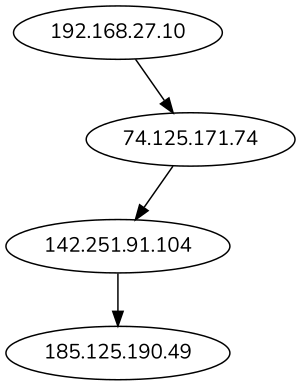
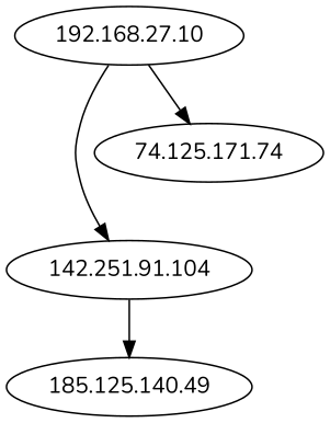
  digraph {
    fontname=Nunito
    node [activity_score=1.00 fontname=Nunito out_degree=0]
    edge [conn_state_other=0.00 conn_state_partial=0.00 conn_state_rejected_reset=0.00 conn_state_successful=1.00 conn_state_suspicious=0.00 dst_port_type=0.00 fontname=Nunito history_length=0.80 local_orig=1.00 local_resp=0.00 protocol_ICMP=0.00 protocol_TCP=1.00 protocol_UDP=0.00 protocol_UNKNOWN=0.00 service_DNS=0.00 service_FTP=0.00 service_HTTP=0.00 service_SSH=0.00 service_UNKNOWN=1.00 src_port_type=1.00 timestamp_cos=-0.79]
    "192.168.27.10" [degree=383 in_degree=0 out_degree=383 total_connections=383]
    "142.251.91.104" [activity_score=0.19 degree=2 in_degree=2 total_connections=2]
    "74.125.171.74" [degree=139 in_degree=139 total_connections=139]
-   "185.125.190.49" [activity_score=0.10 degree=1 in_degree=1 total_connections=1]
-   "74.125.171.74" -> "142.251.91.104" [orig_bytes=0.55 orig_ip_bytes=0.57 orig_pkts=0.19 resp_bytes=0.61 resp_ip_bytes=0.62 resp_pkts=0.18 timestamp_sin=0.62]
+   "185.125.190.49" [activity_score=0.10 degree=1 in_degree=1 total_connections=1 label="185.125.140.49"]
+   "192.168.27.10" -> "142.251.91.104" [orig_bytes=0.55 orig_ip_bytes=0.57 orig_pkts=0.19 resp_bytes=0.61 resp_ip_bytes=0.62 resp_pkts=0.18 timestamp_sin=0.62]
    "192.168.27.10" -> "74.125.171.74" [history_length=0.90 orig_bytes=0.99 orig_ip_bytes=1.03 orig_pkts=0.69 resp_bytes=1.26 resp_ip_bytes=1.26 resp_pkts=0.74 src_port_type=0.50 timestamp_cos=-0.74 timestamp_sin=0.67]
    "142.251.91.104" -> "185.125.190.49" [orig_bytes=0.32 orig_ip_bytes=0.41 orig_pkts=0.13 resp_bytes=0.38 resp_ip_bytes=0.43 resp_pkts=0.13 service_HTTP=1.00 service_UNKNOWN=0.00 timestamp_sin=0.61]
  }
